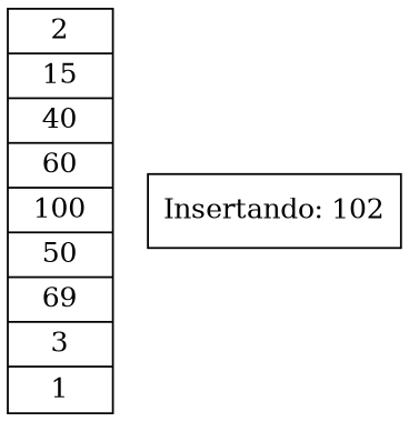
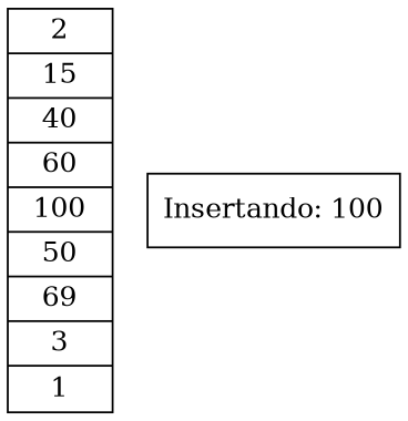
  digraph {
    rankdir=TB
    node [shape=record]
    n1 [label="{ 2|15|40|60|100|50|69|3|1}"]
-   n2 [label="Insertando: 102"]
+   n2 [label="Insertando: 100"]
  }
